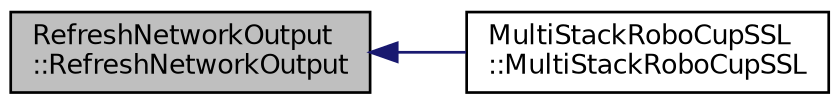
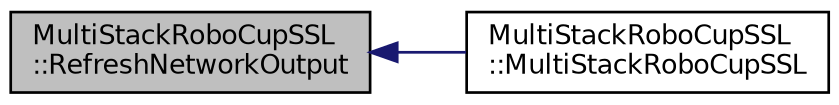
  digraph {
    rankdir=LR
    node [color=black fontname=Helvetica fontsize=10 shape=record style=filled]
-   n1 [fillcolor=grey75 fontcolor=black height=0.2 label="RefreshNetworkOutput\l::RefreshNetworkOutput" width=0.4]
+   n1 [fillcolor=grey75 fontcolor=black height=0.2 label="MultiStackRoboCupSSL\l::RefreshNetworkOutput" width=0.4]
    n2 [fillcolor=white height=0.2 label="MultiStackRoboCupSSL\l::MultiStackRoboCupSSL" width=0.4]
    n1 -> n2 [color=midnightblue dir=back fontname=Helvetica fontsize=10 labelfontname=Helvetica labelfontsize=10 style=solid]
  }
